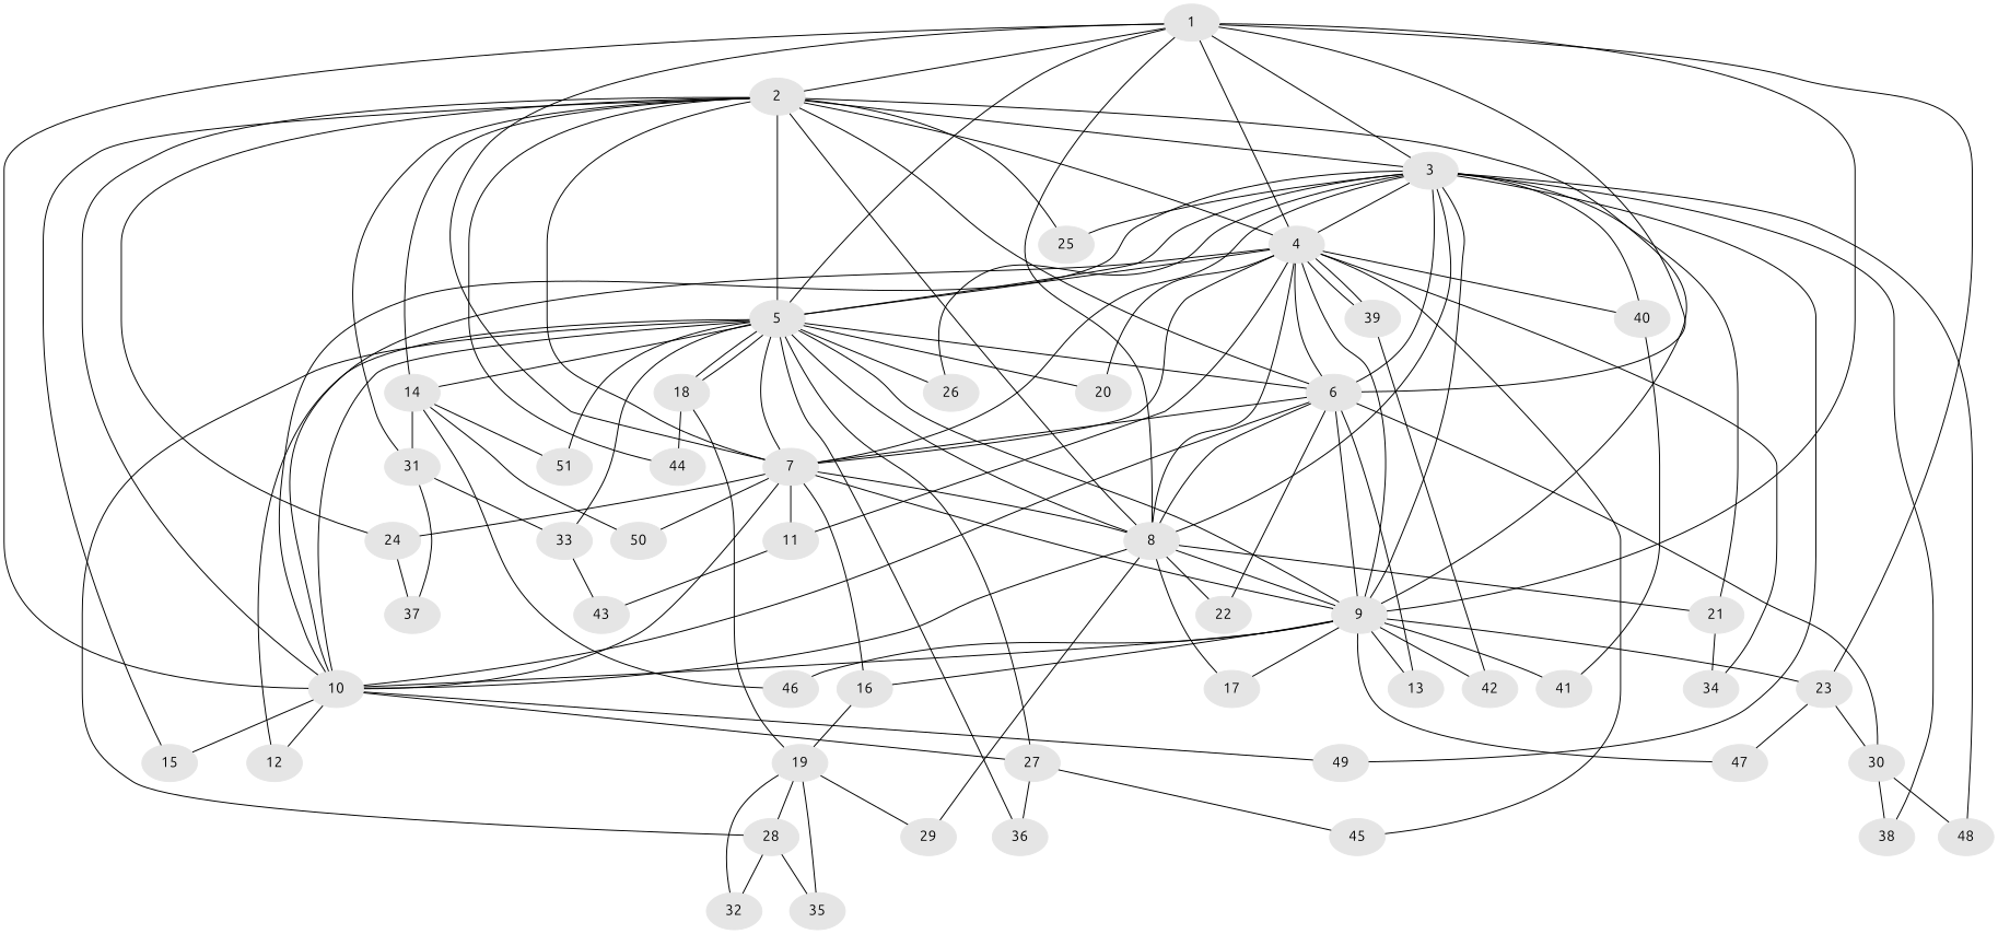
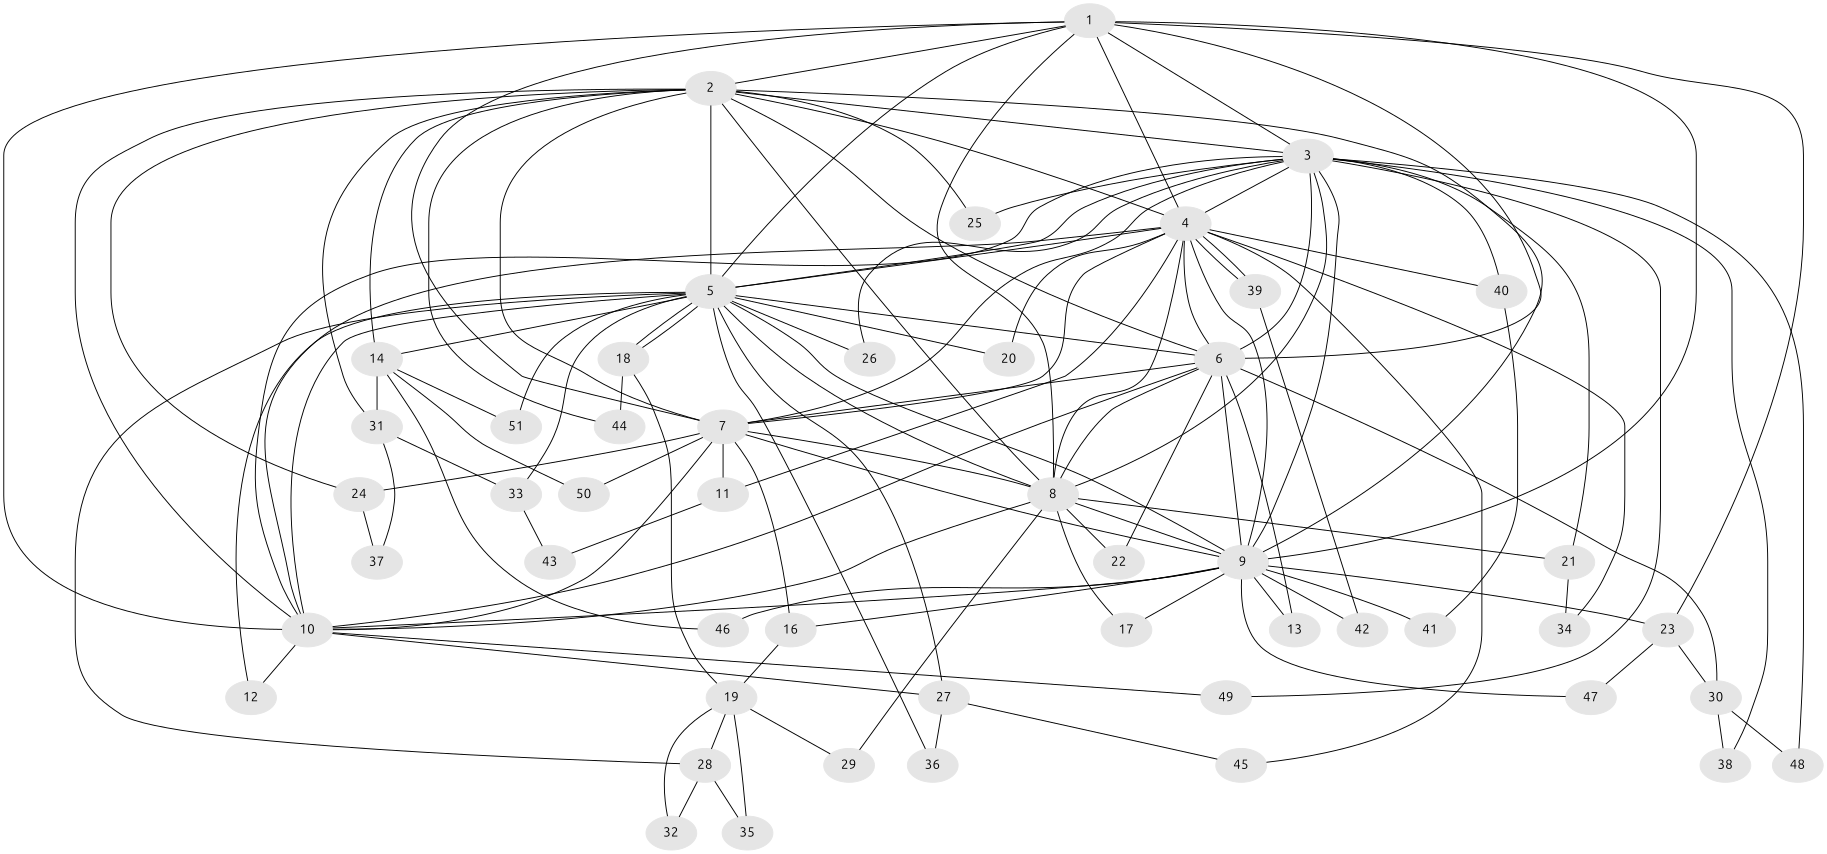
  graph {
    fontname=Ubuntu
    node [color=gray90 fontname=Ubuntu style=filled]
    edge [fontname=Ubuntu]
    1
    2
    3
    4
    5
    6
    7
    8
    9
    10
    23
    14
-   15
    24
    25
    31
    44
    21
    26
    38
    40
    48
    49
    11
    20
    34
    39
    45
    12
    18
    27
    28
    33
    36
    51
    13
    22
    30
    16
    50
    17
    29
    41
    42
    46
    47
    37
    43
    19
    32
    35
    1 -- 2
    1 -- 3
    1 -- 4
    1 -- 5
    1 -- 6
    1 -- 7
    1 -- 8
    1 -- 9
    1 -- 10
    1 -- 23
    2 -- 3
    2 -- 4
    2 -- 5
    2 -- 6
    2 -- 7
    2 -- 8
    2 -- 9
    2 -- 10
    2 -- 14
-   2 -- 15
    2 -- 24
    2 -- 25
    2 -- 31
    2 -- 44
    3 -- 4
    3 -- 5
    3 -- 6
    3 -- 7
    3 -- 8
    3 -- 9
    3 -- 10
    3 -- 25
    3 -- 21
    3 -- 26
    3 -- 38
    3 -- 40
    3 -- 48
    3 -- 49
    4 -- 5
    4 -- 6
    4 -- 7
    4 -- 8
    4 -- 9
    4 -- 10
    4 -- 40
    4 -- 11
    4 -- 20
    4 -- 34
    4 -- 39
    4 -- 39
    4 -- 45
    5 -- 6
-   5 -- 7
    5 -- 8
    5 -- 9
    5 -- 10
    5 -- 14
    5 -- 26
    5 -- 20
    5 -- 12
    5 -- 18
    5 -- 18
    5 -- 27
    5 -- 28
    5 -- 33
    5 -- 36
    5 -- 51
    6 -- 7
    6 -- 8
    6 -- 9
    6 -- 10
    6 -- 13
    6 -- 22
    6 -- 30
    7 -- 8
    7 -- 9
    7 -- 10
    7 -- 24
    7 -- 11
    7 -- 16
    7 -- 50
    8 -- 9
    8 -- 10
    8 -- 21
    8 -- 22
    8 -- 17
    8 -- 29
    9 -- 10
    9 -- 23
    9 -- 13
    9 -- 16
    9 -- 17
    9 -- 41
    9 -- 42
    9 -- 46
    9 -- 47
-   10 -- 15
    10 -- 49
    10 -- 12
    10 -- 27
    23 -- 30
    23 -- 47
    14 -- 31
    14 -- 51
    14 -- 50
    14 -- 46
    24 -- 37
    31 -- 33
    31 -- 37
    21 -- 34
    40 -- 41
    11 -- 43
    39 -- 42
    18 -- 44
    18 -- 19
    27 -- 45
    27 -- 36
    28 -- 32
    28 -- 35
    33 -- 43
    30 -- 38
    30 -- 48
    16 -- 19
    19 -- 28
    19 -- 29
    19 -- 32
    19 -- 35
  }
